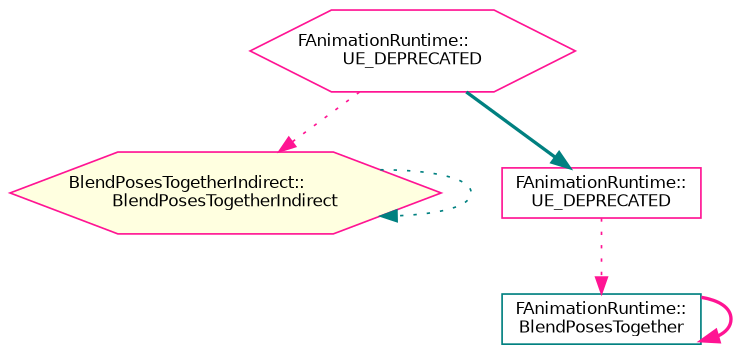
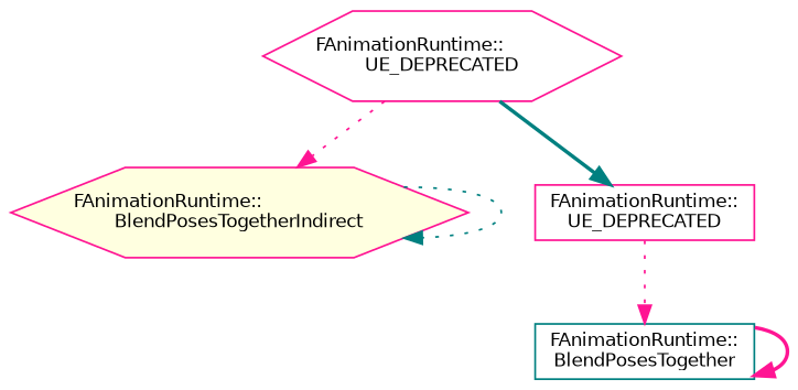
  digraph {
    rankdir=TB
    node [color=deeppink fillcolor=white fontname=Helvetica fontsize=10 shape=hexagon style=filled]
    edge [color=deeppink fontname=Helvetica fontsize=10 labelfontname=Helvetica labelfontsize=10 style=dotted]
    n1 [fontcolor=black height=0.2 label="FAnimationRuntime::\lUE_DEPRECATED" width=0.4]
-   n2 [fillcolor=lightyellow height=0.2 label="BlendPosesTogetherIndirect::\lBlendPosesTogetherIndirect" width=0.4]
+   n2 [fillcolor=lightyellow height=0.2 label="FAnimationRuntime::\lBlendPosesTogetherIndirect" width=0.4]
    n3 [height=0.2 label="FAnimationRuntime::\lUE_DEPRECATED" shape=box width=0.4]
    n4 [color=teal height=0.2 label="FAnimationRuntime::\lBlendPosesTogether" shape=box width=0.4]
    n1 -> n2
    n1 -> n3 [color=teal style=bold]
    n2 -> n2 [color=teal]
    n3 -> n4
    n4 -> n4 [style=bold]
  }
